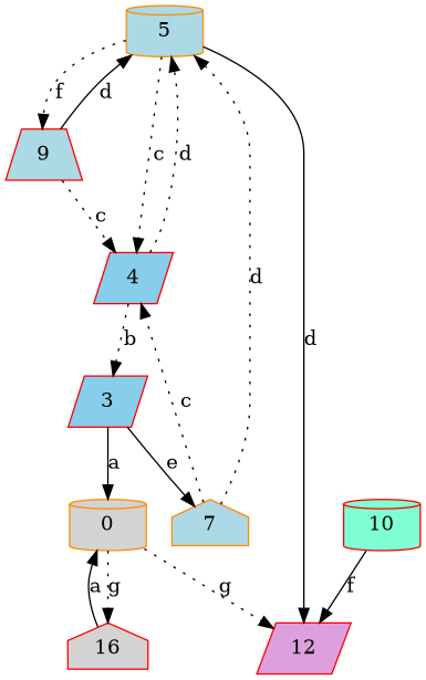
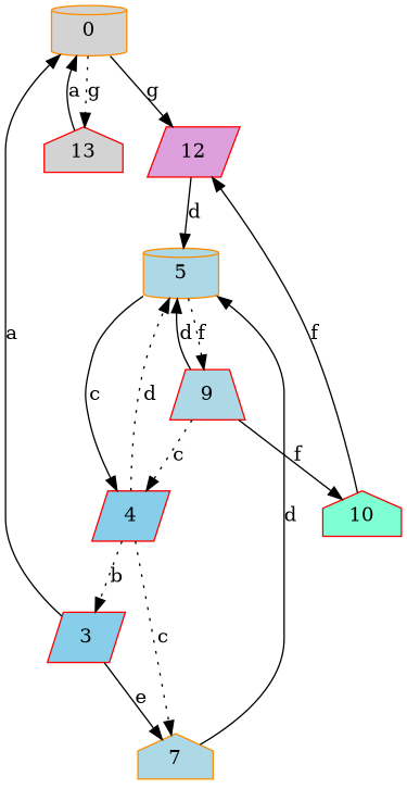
  strict digraph {
    node [color=red fillcolor=lightblue shape=cylinder style=filled]
    edge [style=solid]
    0 [color=darkorange fillcolor=lightgrey]
    12 [fillcolor=plum shape=parallelogram]
-   13 [fillcolor=lightgrey shape=house label=16]
+   13 [fillcolor=lightgrey shape=house]
    5 [color=darkorange]
    3 [fillcolor=skyblue shape=parallelogram]
    7 [color=darkorange shape=house]
    4 [fillcolor=skyblue shape=parallelogram]
    9 [shape=trapezium]
-   10 [fillcolor=aquamarine]
-   0 -> 12 [label=g style=dotted]
+   10 [fillcolor=aquamarine shape=house]
+   0 -> 12 [label=g]
    0 -> 13 [label=g style=dotted]
-   5 -> 12 [label=d]
+   12 -> 5 [label=d]
    13 -> 0 [label=a]
-   5 -> 4 [label=c style=dotted]
+   5 -> 4 [label=c]
    5 -> 9 [label=f style=dotted]
    3 -> 0 [label=a]
    3 -> 7 [label=e]
-   7 -> 5 [label=d style=dotted]
-   7 -> 4 [label=c style=dotted]
+   7 -> 5 [label=d]
+   4 -> 7 [label=c style=dotted]
    4 -> 5 [label=d style=dotted]
    4 -> 3 [label=b style=dotted]
    9 -> 5 [label=d]
    9 -> 4 [label=c style=dotted]
+   9 -> 10 [label=f]
    10 -> 12 [label=f]
  }
